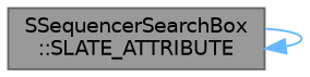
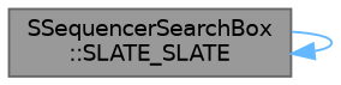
  digraph {
    rankdir=TB
-   n1 [color=gray40 fillcolor=grey60 fontcolor=black fontname=Helvetica fontsize=10 height=0.2 label="SSequencerSearchBox\l::SLATE_ATTRIBUTE" shape=box style=filled width=0.4]
+   n1 [color=gray40 fillcolor=grey60 fontcolor=black fontname=Helvetica fontsize=10 height=0.2 label="SSequencerSearchBox\l::SLATE_SLATE" shape=box style=filled width=0.4]
    n1 -> n1 [color=steelblue1 fontname=Helvetica fontsize=10 labelfontname=Helvetica labelfontsize=10 style=solid]
  }
